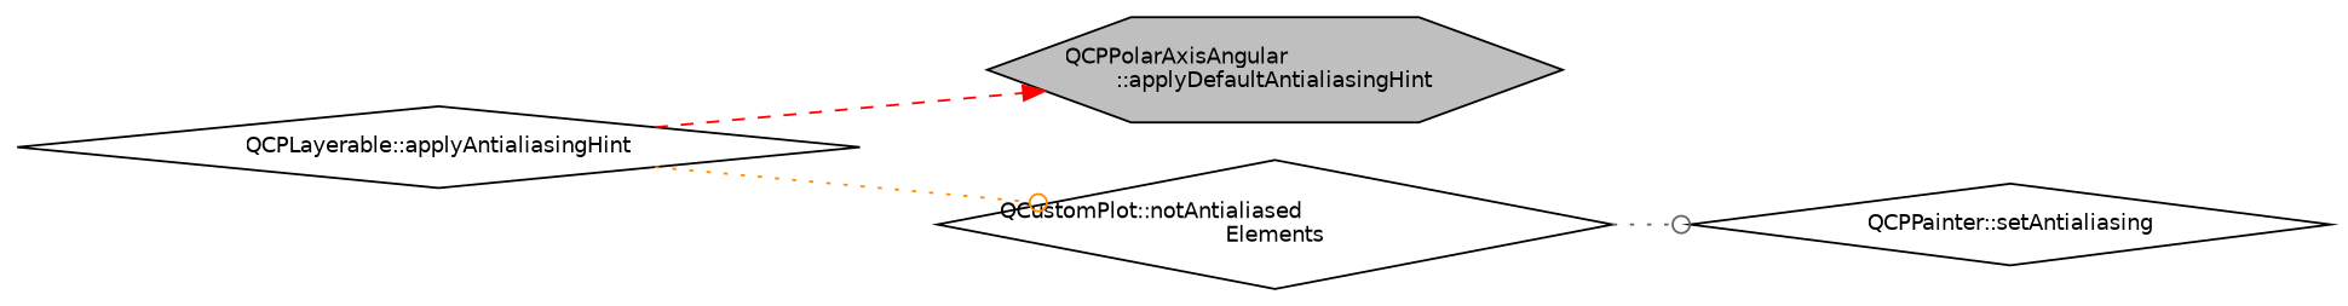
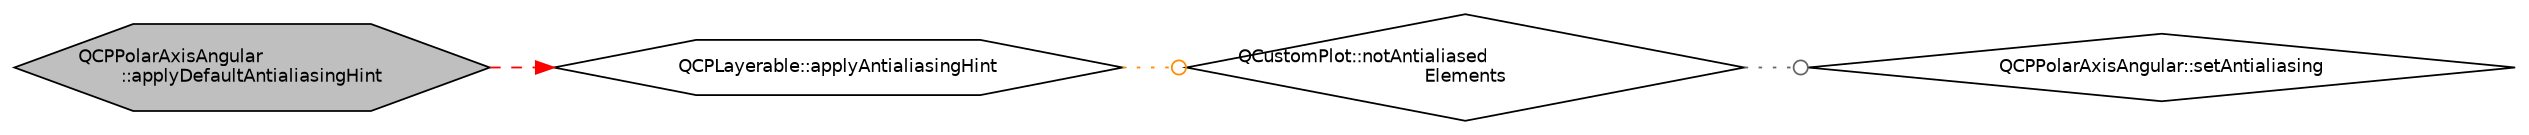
  digraph {
    rankdir=LR
    node [color=black fillcolor=white fontname=Helvetica fontsize=10 shape=hexagon style=filled]
    edge [arrowhead=odot fontname=Helvetica fontsize=10 labelfontname=Helvetica labelfontsize=10 style=dotted]
    n1 [fillcolor=grey75 fontcolor=black height=0.2 label="QCPPolarAxisAngular\l::applyDefaultAntialiasingHint" width=0.4]
-   n2 [height=0.2 label="QCPLayerable::applyAntialiasingHint" shape=diamond width=0.4]
+   n2 [height=0.2 label="QCPLayerable::applyAntialiasingHint" width=0.4]
    n3 [height=0.2 label="QCustomPlot::notAntialiased\lElements" shape=diamond width=0.4]
-   n4 [height=0.2 label="QCPPainter::setAntialiasing" shape=diamond width=0.4]
-   n2 -> n1 [arrowhead=normal color=red style=dashed]
+   n4 [height=0.2 label="QCPPolarAxisAngular::setAntialiasing" shape=diamond width=0.4]
+   n1 -> n2 [arrowhead=normal color=red style=dashed]
    n2 -> n3 [color=darkorange]
    n3 -> n4 [color=gray40]
  }
